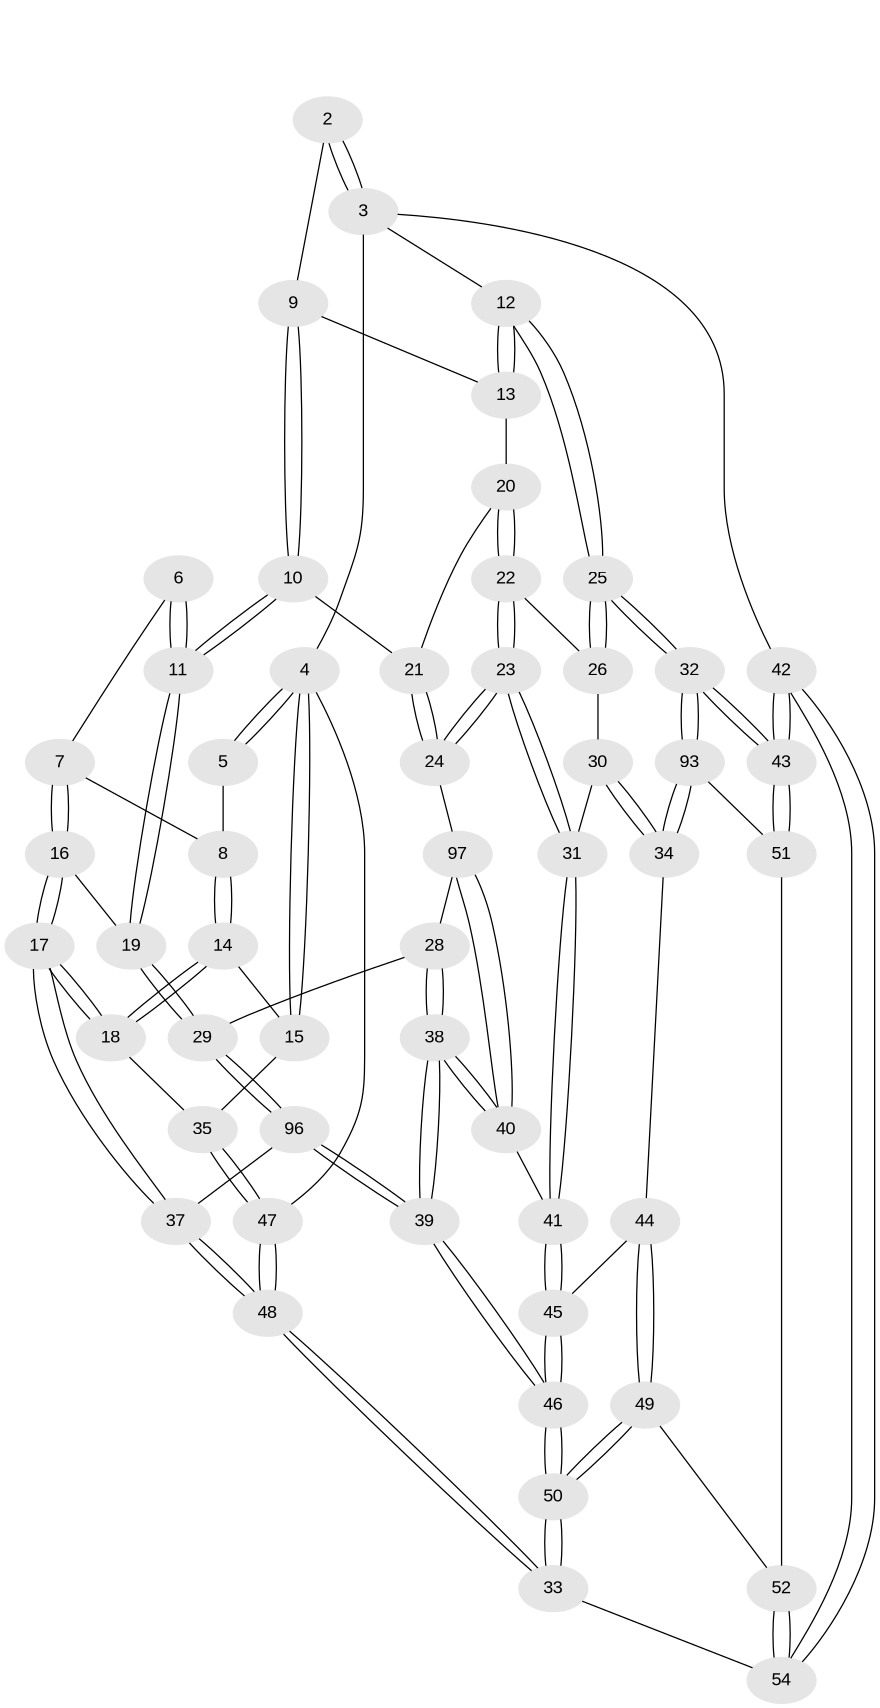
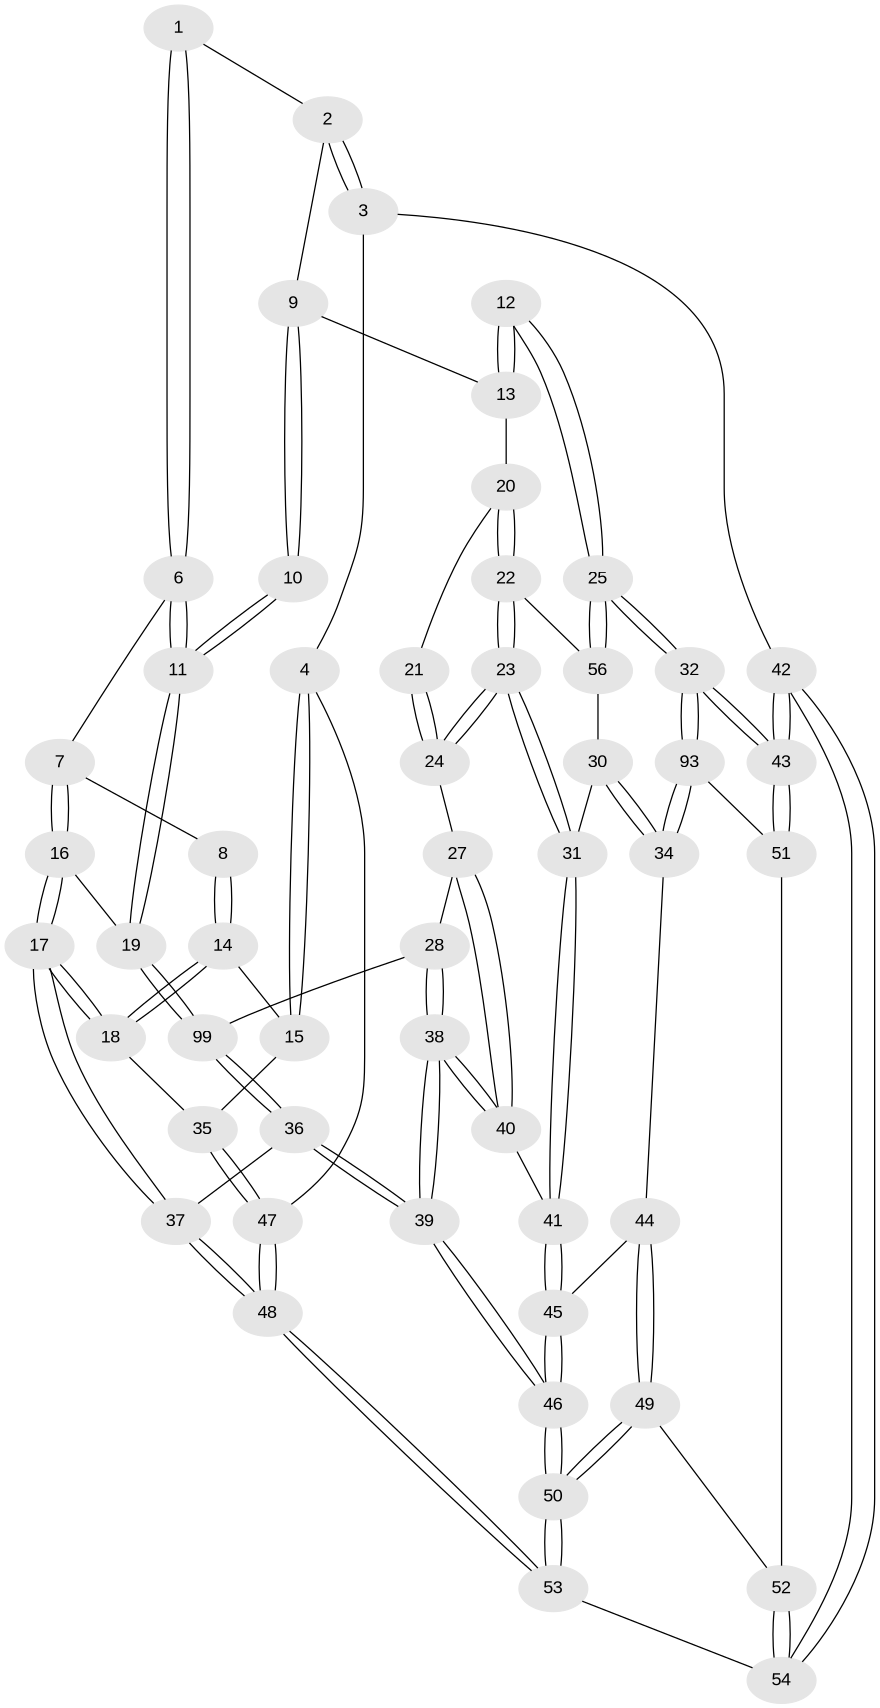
  graph {
    fontname="Liberation Sans"
    node [color=gray90 fontname="Liberation Sans" style=filled]
    edge [fontname="Liberation Sans"]
+   1
    2
    6
    3
    9
    7
    11
    4
    12
    42
    10
    13
-   5
    15
    47
    25
    43
    54
    8
    35
    48
    14
    16
    19
    17
    18
    21
    20
    24
-   29
-   26
+   29 [label=99]
+   26 [label=56]
    32
    22
    37
-   36 [label=96]
+   36
    23
-   27 [label=97]
+   27
    31
    30
    41
    28
    40
    n43 [label=93]
    34
    38
    39
    44
    45
    51
    52
    49
    46
-   53 [label=33]
+   53
    50
+   1 -- 2
+   1 -- 6
+   1 -- 6
    2 -- 3
    2 -- 3
    2 -- 9
    6 -- 7
    6 -- 11
    6 -- 11
    3 -- 4
-   3 -- 12
    3 -- 42
    9 -- 10
    9 -- 10
    9 -- 13
    7 -- 8
    7 -- 16
    7 -- 16
    11 -- 19
    11 -- 19
-   4 -- 5
-   4 -- 5
    4 -- 15
    4 -- 15
    4 -- 47
    12 -- 13
    12 -- 13
    12 -- 25
    12 -- 25
    42 -- 43
    42 -- 43
    42 -- 54
    42 -- 54
    10 -- 11
    10 -- 11
-   10 -- 21
    13 -- 20
-   5 -- 8
    15 -- 35
    47 -- 48
    47 -- 48
    25 -- 26
    25 -- 26
    25 -- 32
    25 -- 32
    43 -- 51
    43 -- 51
    8 -- 14
    8 -- 14
    35 -- 47
    35 -- 47
    48 -- 53
    48 -- 53
    14 -- 15
    14 -- 18
    14 -- 18
    16 -- 19
    16 -- 17
    16 -- 17
    19 -- 29
    19 -- 29
    17 -- 18
    17 -- 18
    17 -- 37
    17 -- 37
    18 -- 35
    21 -- 24
    21 -- 24
    20 -- 21
    20 -- 22
    20 -- 22
    24 -- 27
    29 -- 36
    29 -- 36
    26 -- 30
    32 -- 43
    32 -- 43
    32 -- n43
    32 -- n43
    22 -- 26
    22 -- 23
    22 -- 23
    37 -- 48
    37 -- 48
    36 -- 37
    36 -- 39
    36 -- 39
    23 -- 24
    23 -- 24
    23 -- 31
    23 -- 31
    27 -- 28
    27 -- 40
    27 -- 40
    31 -- 41
    31 -- 41
    30 -- 31
    30 -- 34
    30 -- 34
    41 -- 45
    41 -- 45
    28 -- 29
    28 -- 38
    28 -- 38
    40 -- 41
    n43 -- 34
    n43 -- 34
    n43 -- 51
    34 -- 44
    38 -- 40
    38 -- 40
    38 -- 39
    38 -- 39
    39 -- 46
    39 -- 46
    44 -- 45
    44 -- 49
    44 -- 49
    45 -- 46
    45 -- 46
    51 -- 52
    52 -- 54
    52 -- 54
    49 -- 52
    49 -- 50
    49 -- 50
    46 -- 50
    46 -- 50
    53 -- 54
    50 -- 53
    50 -- 53
  }
